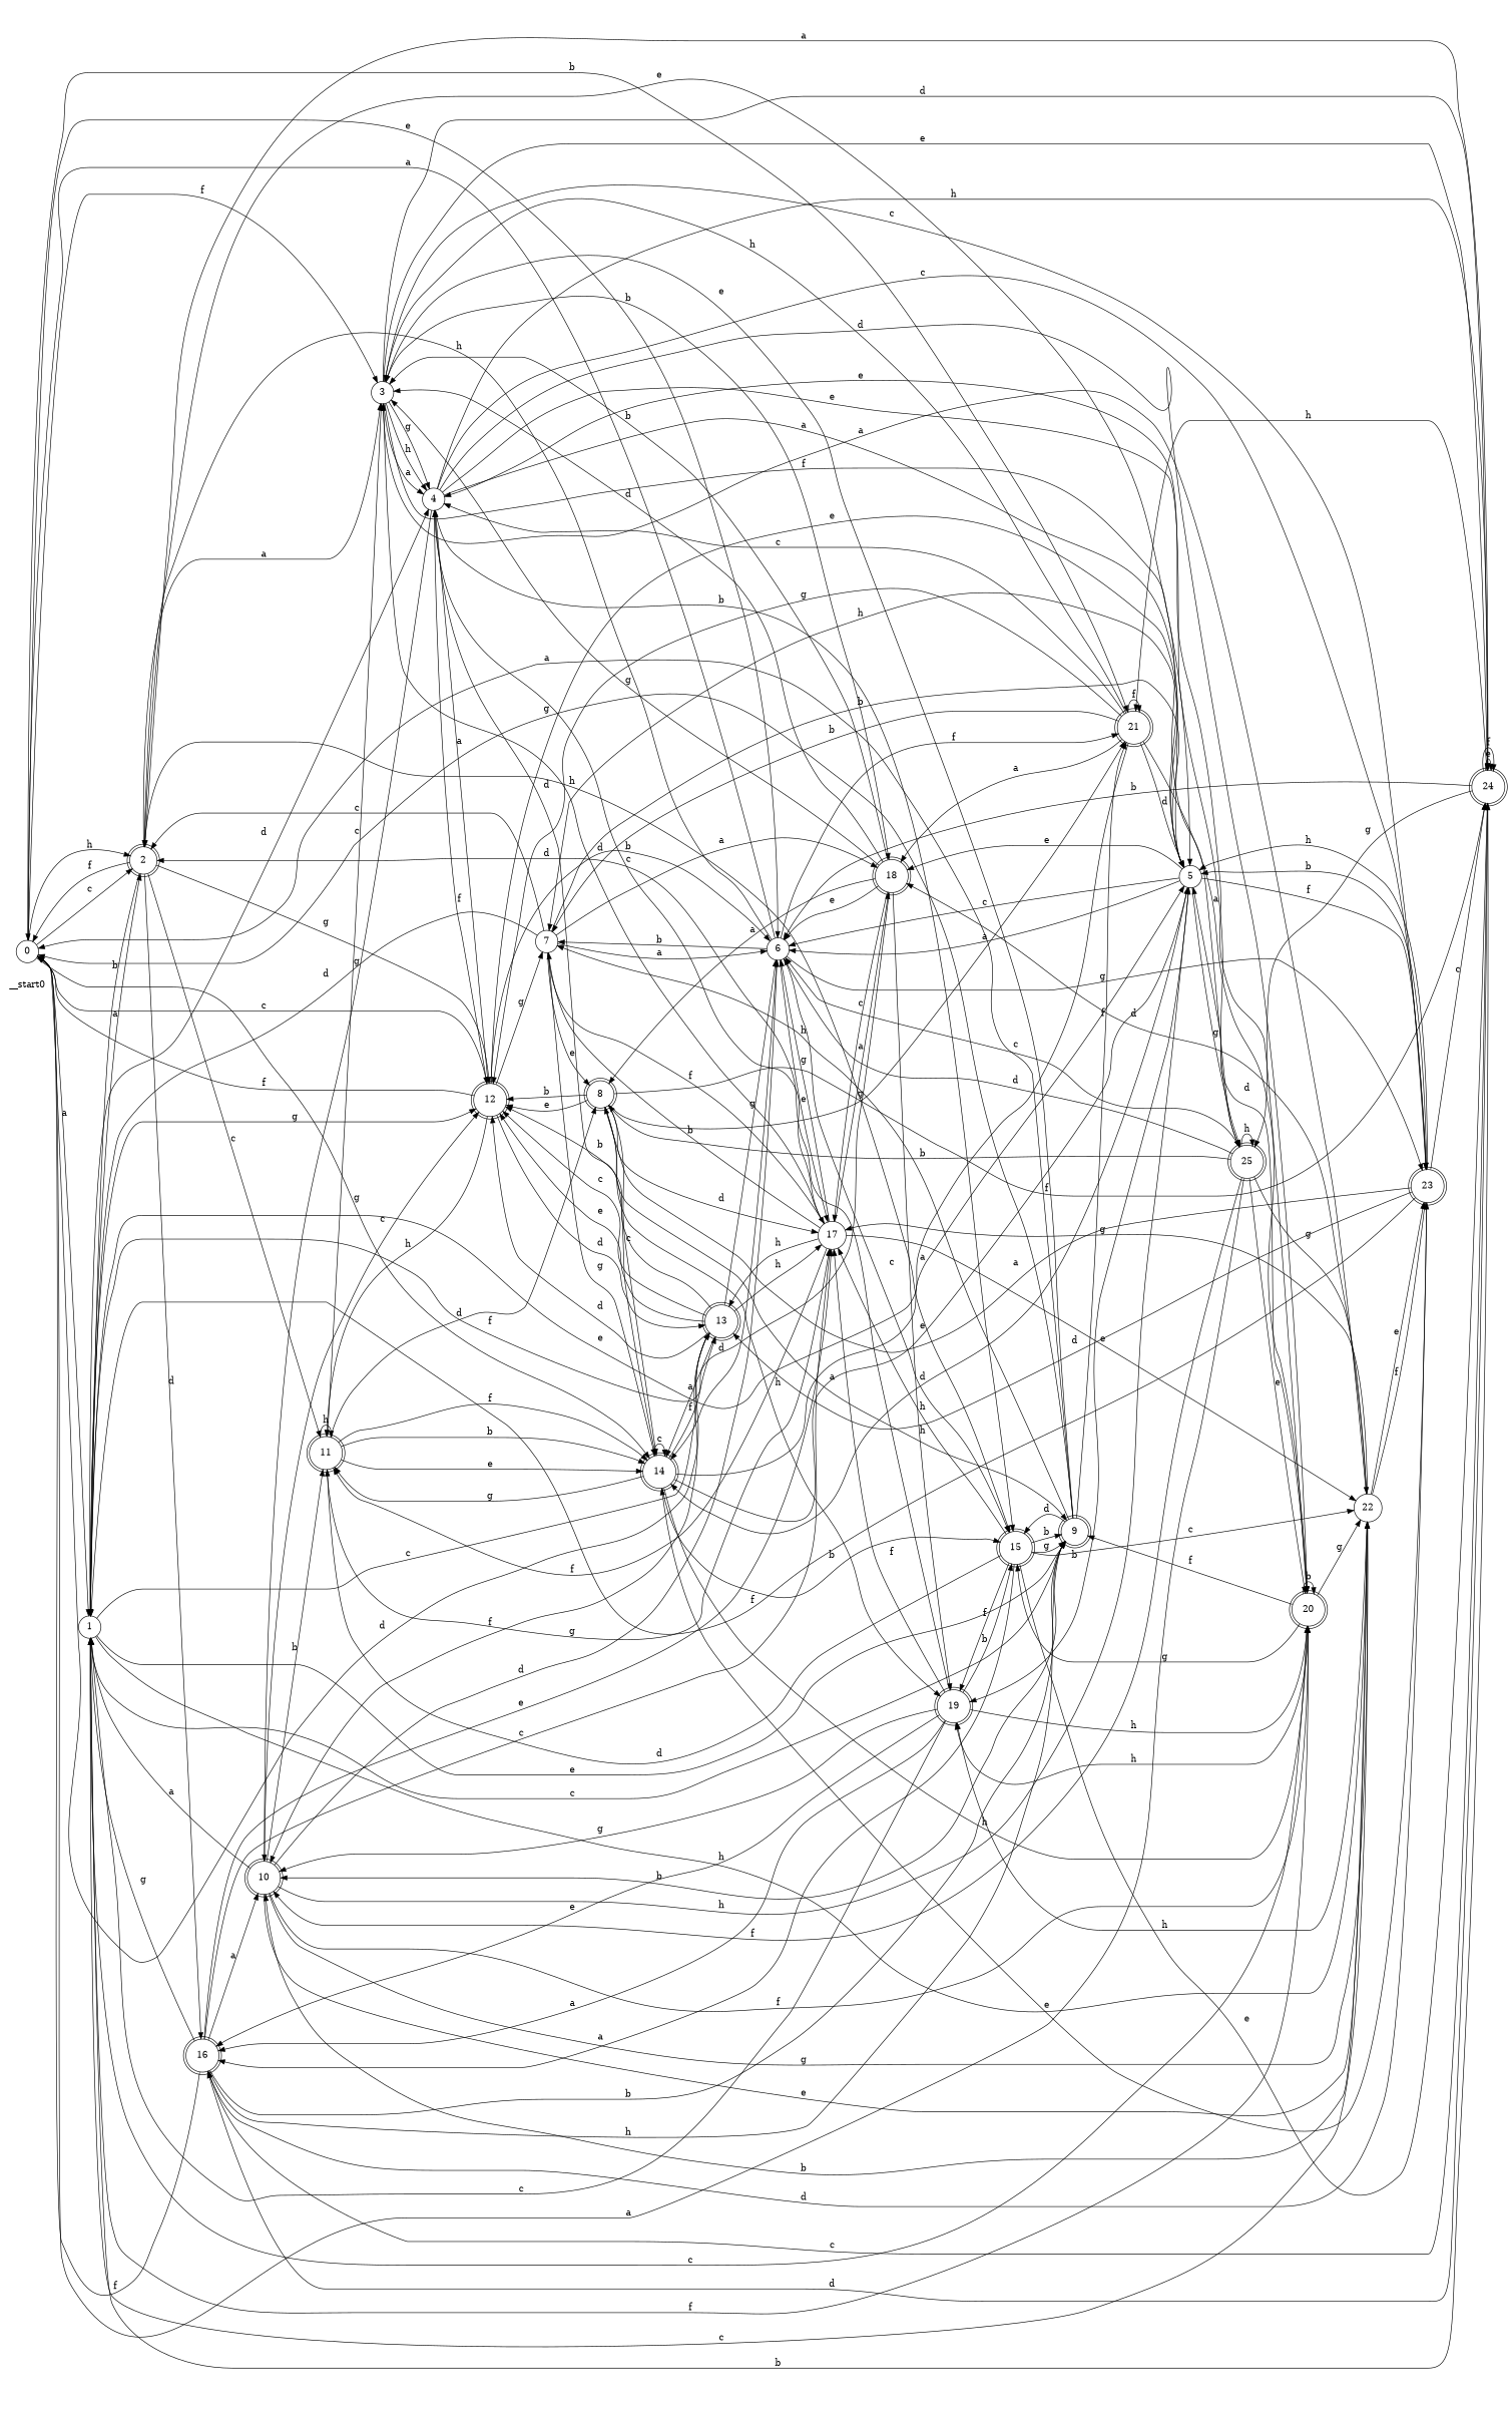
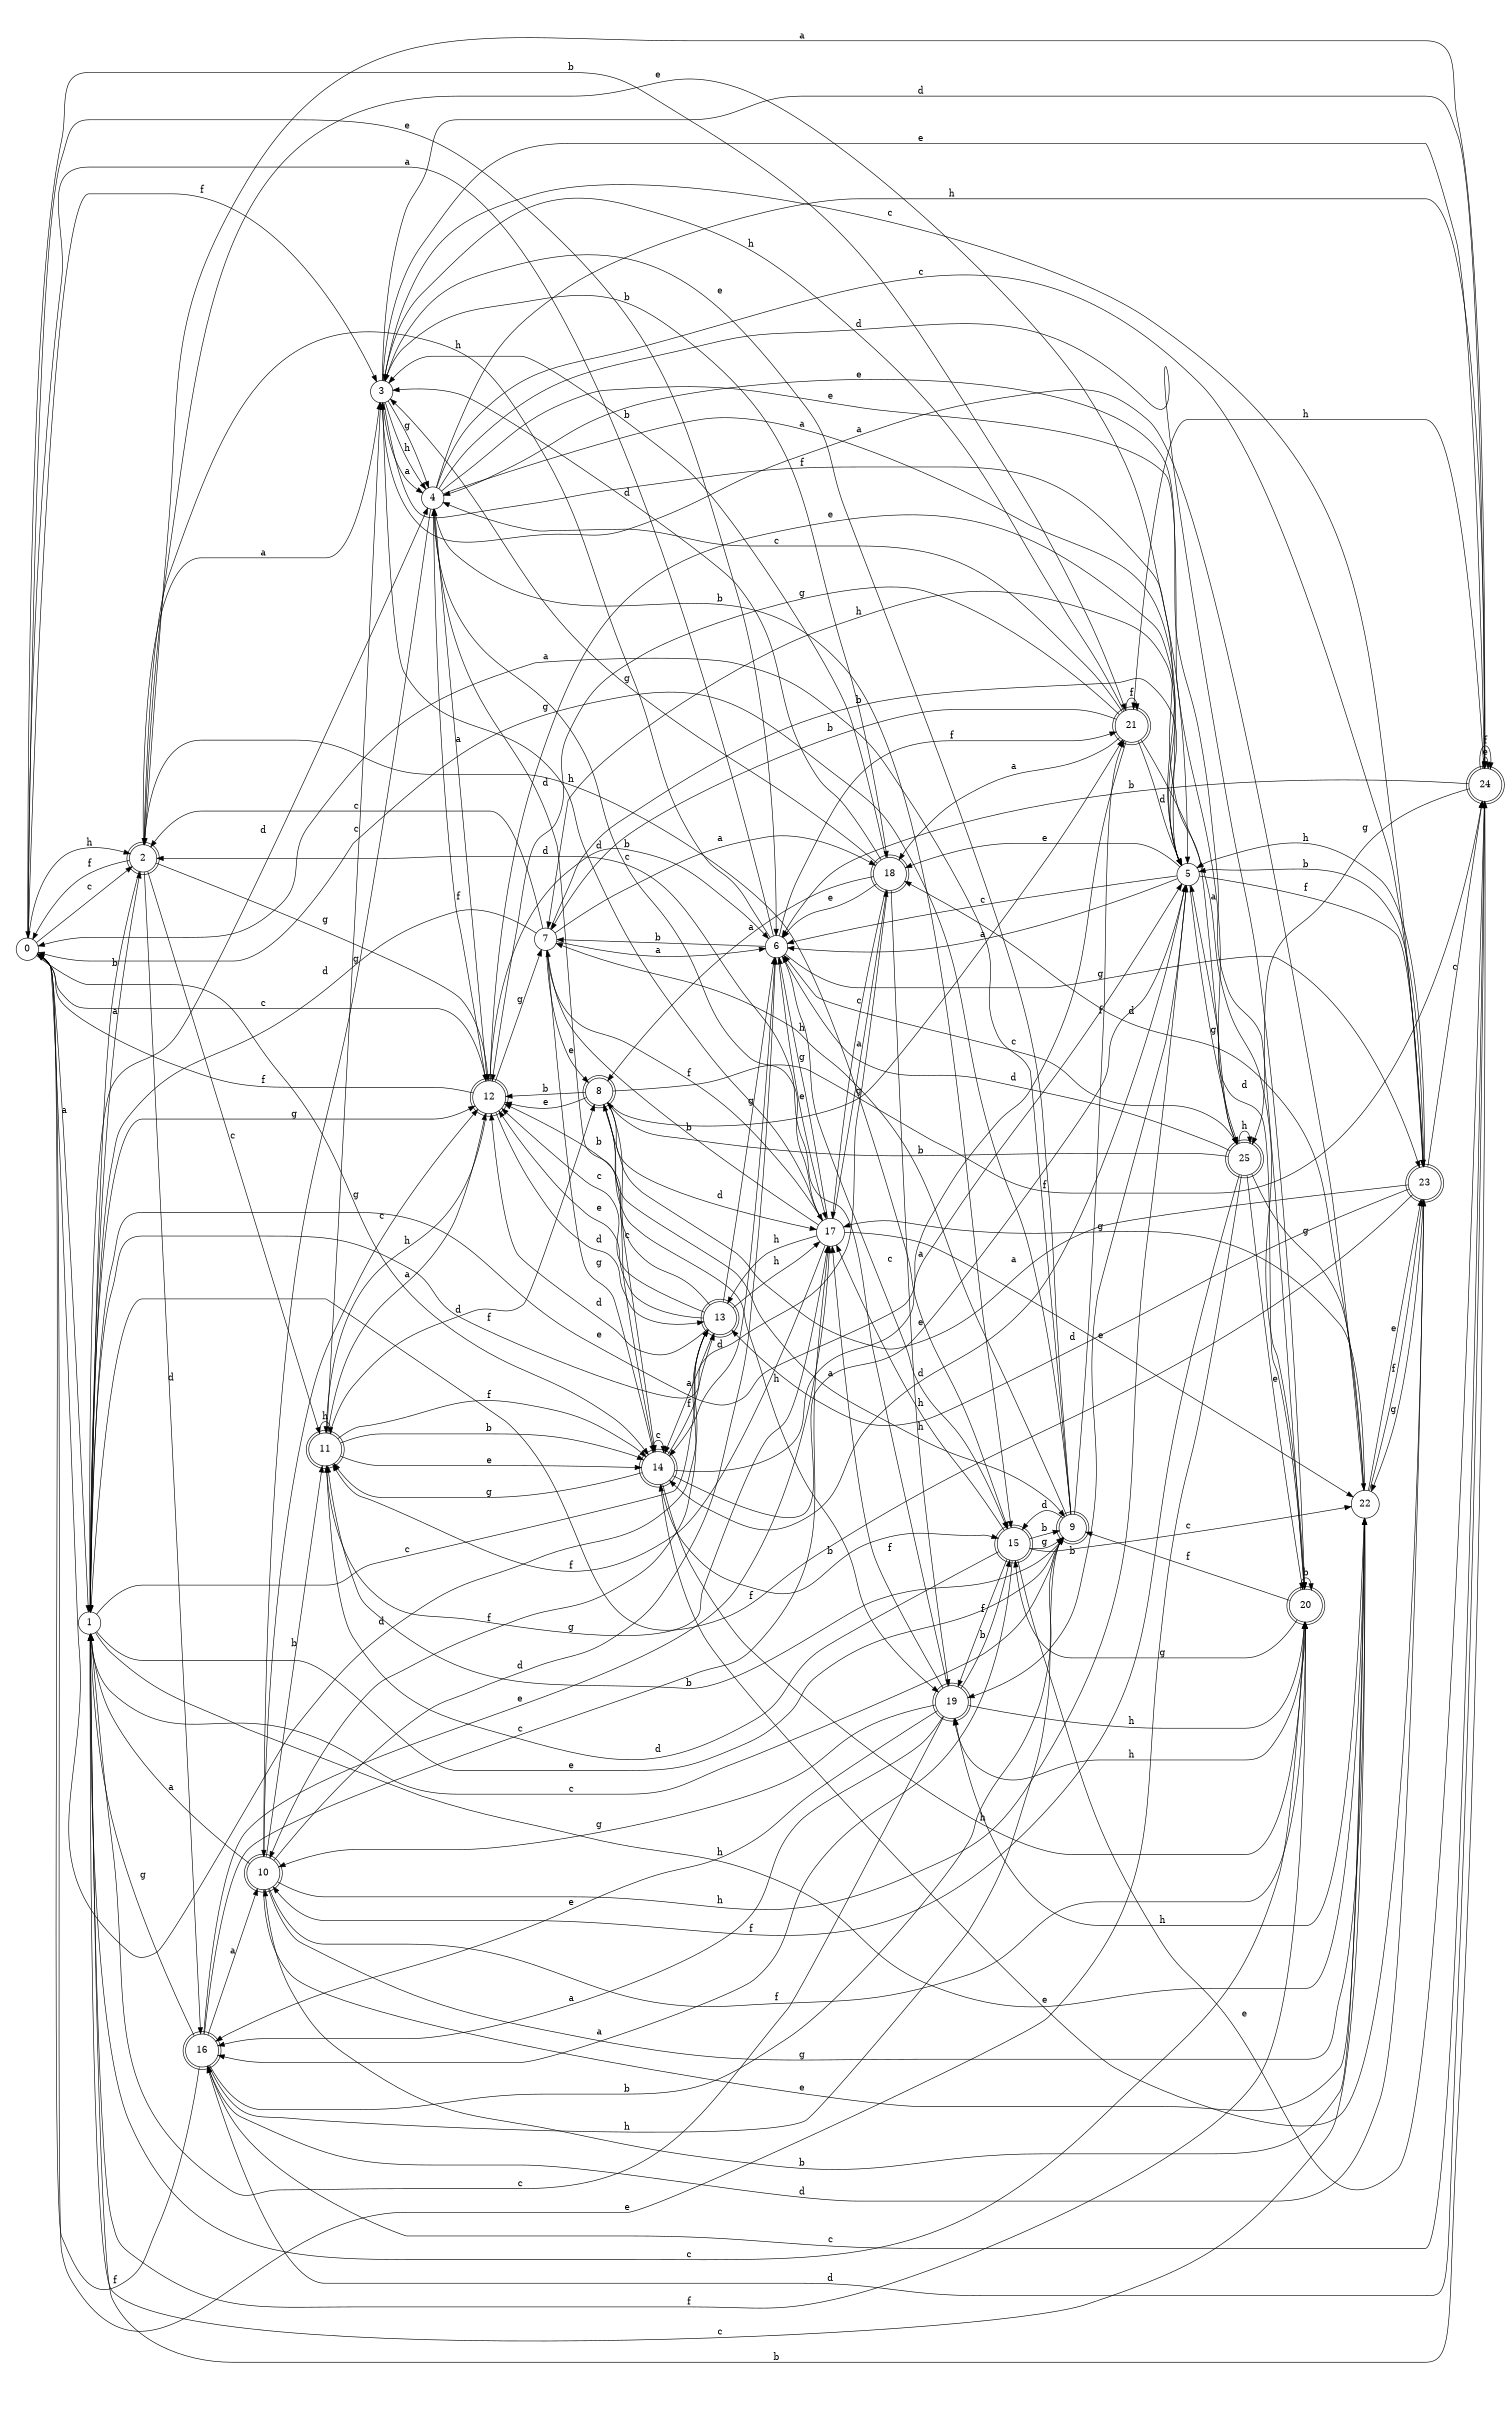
  digraph {
    rankdir=LR
    node [shape=doublecircle color=black fillcolor=white style="rounded,filled"]
-   __start0 [shape=none color="" fillcolor="" style=""]
    n2 [label=0 shape=circle style=filled]
    n3 [label=1 shape=circle style=filled]
    n4 [label=2]
    n5 [label=3 shape=circle style=filled]
    n6 [label=6 shape=circle style=filled]
    n7 [label=13]
    n8 [label=14]
    n9 [label=21]
    n10 [label=4 shape=circle style=filled]
    n11 [label=9]
    n12 [label=12]
    n13 [label=20]
    n14 [label=22 shape=circle style=filled]
    n15 [label=24]
    n16 [label=5 shape=circle style=filled]
    n17 [label=11]
    n18 [label=15]
    n19 [label=16]
    n20 [label=18]
    n21 [label=23]
    n22 [label=25]
    n23 [label=7 shape=circle style=filled]
    n24 [label=17 shape=circle style=filled]
    n25 [label=10]
    n26 [label=19]
    n27 [label=8]
    n2 -> n3 [label=a]
    n2 -> n4 [label=c]
    n2 -> n4 [label=h]
    n2 -> n5 [label=f]
    n2 -> n6 [label=e]
    n2 -> n7 [label=d]
    n2 -> n8 [label=g]
    n2 -> n9 [label=b]
    n3 -> n4 [label=a]
    n3 -> n7 [label=c]
    n3 -> n10 [label=d]
    n3 -> n11 [label=e]
    n3 -> n12 [label=g]
    n3 -> n13 [label=f]
    n3 -> n14 [label=h]
    n3 -> n15 [label=b]
    n4 -> n2 [label=f]
    n4 -> n3 [label=b]
    n4 -> n5 [label=a]
    n4 -> n12 [label=g]
    n4 -> n16 [label=e]
    n4 -> n17 [label=c]
    n4 -> n18 [label=h]
    n4 -> n19 [label=d]
    n5 -> n10 [label=a]
    n5 -> n10 [label=g]
    n5 -> n10 [label=h]
    n5 -> n15 [label=d]
    n5 -> n15 [label=e]
    n5 -> n20 [label=b]
    n5 -> n21 [label=c]
    n5 -> n22 [label=f]
    n6 -> n2 [label=a]
    n6 -> n4 [label=h]
    n6 -> n8 [label=d]
    n6 -> n9 [label=f]
    n6 -> n18 [label=c]
    n6 -> n21 [label=g]
    n6 -> n23 [label=b]
    n6 -> n24 [label=e]
    n7 -> n6 [label=g]
    n7 -> n8 [label=a]
    n7 -> n12 [label=b]
    n7 -> n12 [label=c]
    n7 -> n12 [label=d]
    n7 -> n12 [label=e]
    n7 -> n24 [label=h]
    n7 -> n25 [label=f]
    n8 -> n7 [label=f]
    n8 -> n8 [label=c]
    n8 -> n10 [label=d]
    n8 -> n13 [label=h]
    n8 -> n16 [label=a]
    n8 -> n16 [label=e]
    n8 -> n17 [label=g]
    n8 -> n18 [label=b]
    n9 -> n3 [label=e]
    n9 -> n5 [label=h]
    n9 -> n9 [label=f]
    n9 -> n10 [label=c]
    n9 -> n12 [label=g]
    n9 -> n13 [label=a]
    n9 -> n16 [label=d]
    n9 -> n20 [label=a]
    n9 -> n23 [label=b]
    n10 -> n12 [label=f]
    n10 -> n13 [label=d]
    n10 -> n15 [label=h]
    n10 -> n16 [label=a]
    n10 -> n18 [label=b]
    n10 -> n21 [label=c]
    n10 -> n22 [label=e]
    n10 -> n25 [label=g]
    n11 -> n2 [label=a]
    n11 -> n2 [label=g]
    n11 -> n3 [label=c]
    n11 -> n5 [label=e]
    n11 -> n9 [label=f]
    n11 -> n18 [label=d]
    n11 -> n23 [label=h]
-   n11 -> n25 [label=b]
+   n11 -> n17 [label=b]
    n12 -> n2 [label=c]
    n12 -> n2 [label=f]
    n12 -> n6 [label=b]
    n12 -> n7 [label=d]
    n12 -> n10 [label=a]
    n12 -> n16 [label=e]
    n12 -> n17 [label=h]
    n12 -> n23 [label=g]
    n13 -> n3 [label=c]
    n13 -> n10 [label=e]
    n13 -> n11 [label=f]
    n13 -> n13 [label=b]
    n13 -> n16 [label=d]
    n13 -> n18 [label=g]
    n13 -> n26 [label=h]
    n14 -> n3 [label=c]
    n14 -> n5 [label=a]
    n14 -> n20 [label=d]
    n14 -> n21 [label=e]
    n14 -> n21 [label=f]
    n14 -> n24 [label=g]
    n14 -> n25 [label=b]
    n14 -> n26 [label=h]
    n15 -> n4 [label=a]
    n15 -> n6 [label=b]
    n15 -> n9 [label=h]
    n15 -> n15 [label=e]
    n15 -> n15 [label=f]
    n15 -> n19 [label=c]
    n15 -> n19 [label=d]
    n15 -> n22 [label=g]
    n16 -> n6 [label=a]
    n16 -> n6 [label=c]
    n16 -> n8 [label=d]
    n16 -> n20 [label=e]
    n16 -> n21 [label=f]
    n16 -> n22 [label=g]
    n16 -> n23 [label=h]
    n16 -> n26 [label=b]
    n17 -> n5 [label=c]
    n17 -> n8 [label=b]
    n17 -> n8 [label=e]
    n17 -> n8 [label=f]
+   n17 -> n12 [label=a]
    n17 -> n17 [label=h]
    n17 -> n24 [label=g]
    n17 -> n27 [label=d]
    n18 -> n11 [label=b]
    n18 -> n11 [label=g]
    n18 -> n14 [label=c]
    n18 -> n15 [label=e]
    n18 -> n17 [label=d]
    n18 -> n19 [label=a]
    n18 -> n24 [label=h]
    n18 -> n26 [label=f]
    n19 -> n2 [label=f]
    n19 -> n3 [label=g]
    n19 -> n11 [label=b]
    n19 -> n11 [label=h]
    n19 -> n21 [label=d]
    n19 -> n24 [label=c]
    n19 -> n24 [label=e]
    n19 -> n25 [label=a]
    n20 -> n3 [label=f]
    n20 -> n5 [label=b]
    n20 -> n5 [label=d]
    n20 -> n5 [label=g]
    n20 -> n6 [label=e]
    n20 -> n24 [label=c]
    n20 -> n26 [label=h]
    n20 -> n27 [label=a]
    n21 -> n3 [label=f]
    n21 -> n7 [label=d]
    n21 -> n8 [label=e]
-   n13 -> n14 [label=g]
+   n21 -> n14 [label=g]
    n21 -> n15 [label=c]
    n21 -> n16 [label=b]
    n21 -> n16 [label=h]
    n21 -> n27 [label=a]
-   n22 -> n2 [label=a]
+   n22 -> n2 [label=e]
    n22 -> n6 [label=c]
    n22 -> n6 [label=d]
    n22 -> n13 [label=e]
    n22 -> n14 [label=g]
    n22 -> n22 [label=h]
    n22 -> n25 [label=f]
    n22 -> n27 [label=b]
    n23 -> n3 [label=d]
    n23 -> n4 [label=c]
    n23 -> n6 [label=a]
    n23 -> n8 [label=g]
    n23 -> n16 [label=b]
    n23 -> n20 [label=a]
    n23 -> n24 [label=f]
    n23 -> n27 [label=e]
    n24 -> n5 [label=d]
    n24 -> n6 [label=g]
    n24 -> n7 [label=h]
    n24 -> n10 [label=c]
    n24 -> n14 [label=e]
    n24 -> n17 [label=f]
    n24 -> n20 [label=a]
    n24 -> n23 [label=b]
    n25 -> n3 [label=a]
    n25 -> n6 [label=d]
    n25 -> n12 [label=c]
    n25 -> n13 [label=f]
    n25 -> n14 [label=e]
    n25 -> n14 [label=g]
    n25 -> n16 [label=h]
    n25 -> n17 [label=b]
    n26 -> n3 [label=c]
    n26 -> n4 [label=d]
    n26 -> n13 [label=h]
    n26 -> n18 [label=b]
    n26 -> n19 [label=a]
    n26 -> n19 [label=e]
    n26 -> n24 [label=f]
    n26 -> n25 [label=g]
    n27 -> n8 [label=c]
    n27 -> n9 [label=g]
    n27 -> n11 [label=a]
    n27 -> n12 [label=b]
    n27 -> n12 [label=e]
    n27 -> n15 [label=f]
    n27 -> n24 [label=d]
    n27 -> n26 [label=h]
  }
